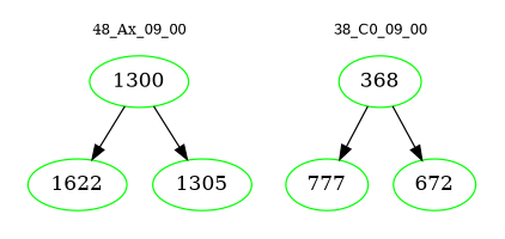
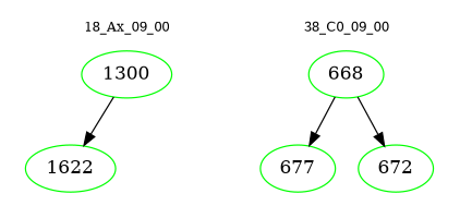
  digraph {
    node [color=green]
    edge [color=black]
    n1 [label=1300]
    n2 [label=1622]
-   n3 [label=1305]
-   n4 [label=368]
-   n5 [label=777]
+   n4 [label=668]
+   n5 [label=677]
    n6 [label=672]
    subgraph cluster_1 {
      color=white
      fontsize=10
-     label="48_Ax_09_00"
+     label="18_Ax_09_00"
      n1
      n2
-     n3
    }
    subgraph cluster_2 {
      color=white
      fontsize=10
      label="38_C0_09_00"
      n4
      n5
      n6
    }
    n1 -> n2
-   n1 -> n3
    n4 -> n5
    n4 -> n6
  }
